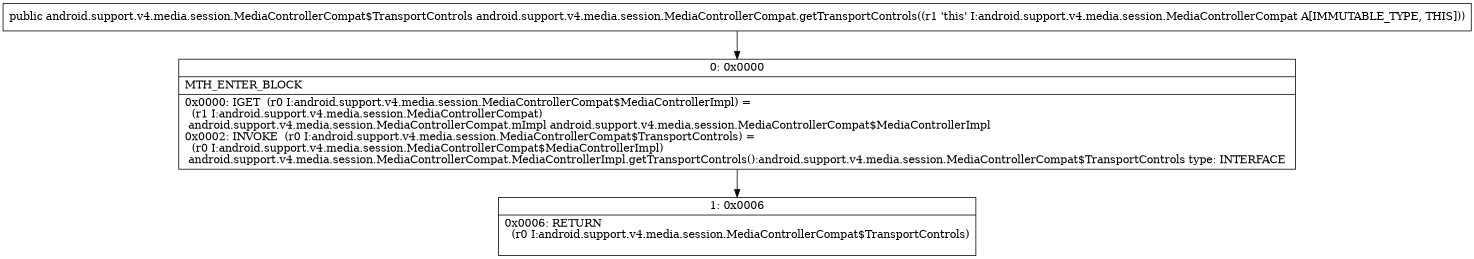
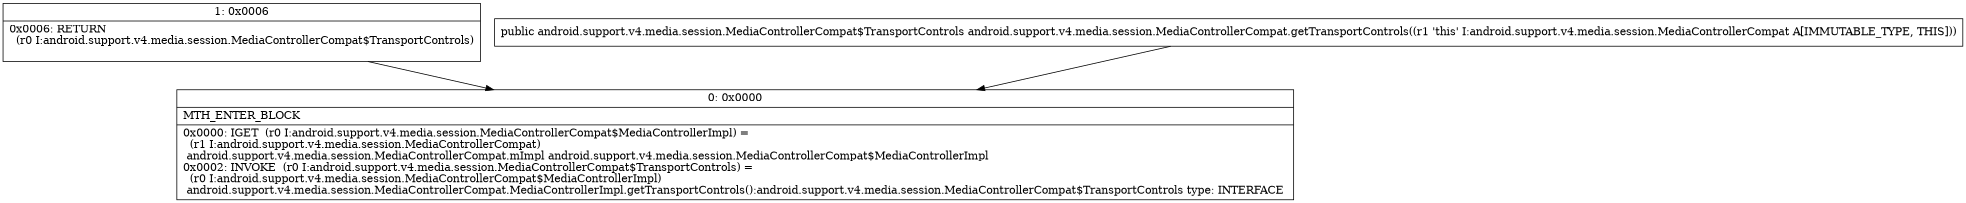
  digraph {
    node [shape=record]
    n1 [label="{0\:\ 0x0000|MTH_ENTER_BLOCK\l|0x0000: IGET  (r0 I:android.support.v4.media.session.MediaControllerCompat$MediaControllerImpl) = \l  (r1 I:android.support.v4.media.session.MediaControllerCompat)\l android.support.v4.media.session.MediaControllerCompat.mImpl android.support.v4.media.session.MediaControllerCompat$MediaControllerImpl \l0x0002: INVOKE  (r0 I:android.support.v4.media.session.MediaControllerCompat$TransportControls) = \l  (r0 I:android.support.v4.media.session.MediaControllerCompat$MediaControllerImpl)\l android.support.v4.media.session.MediaControllerCompat.MediaControllerImpl.getTransportControls():android.support.v4.media.session.MediaControllerCompat$TransportControls type: INTERFACE \l}"]
    n2 [label="{1\:\ 0x0006|0x0006: RETURN  \l  (r0 I:android.support.v4.media.session.MediaControllerCompat$TransportControls)\l \l}"]
    n3 [label="{public android.support.v4.media.session.MediaControllerCompat$TransportControls android.support.v4.media.session.MediaControllerCompat.getTransportControls((r1 'this' I:android.support.v4.media.session.MediaControllerCompat A[IMMUTABLE_TYPE, THIS])) }"]
-   n1 -> n2
+   n2 -> n1
    n3 -> n1
  }
